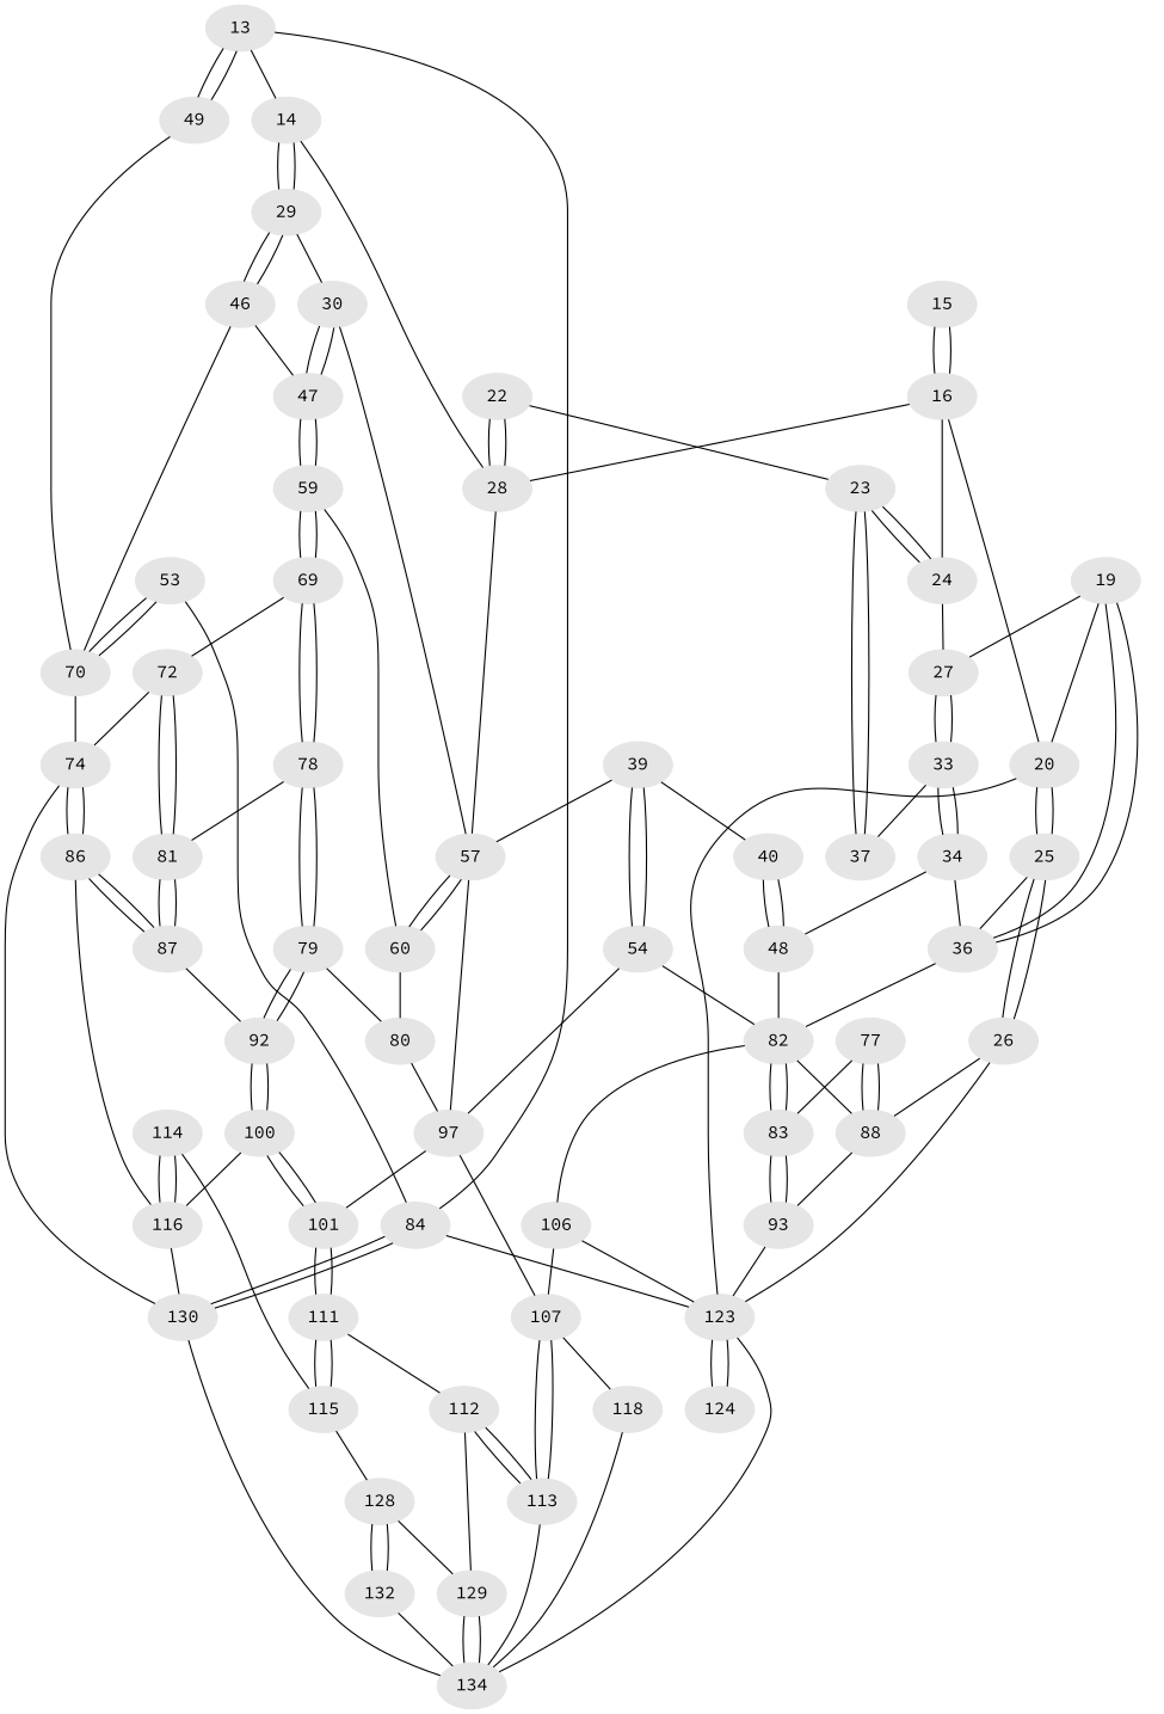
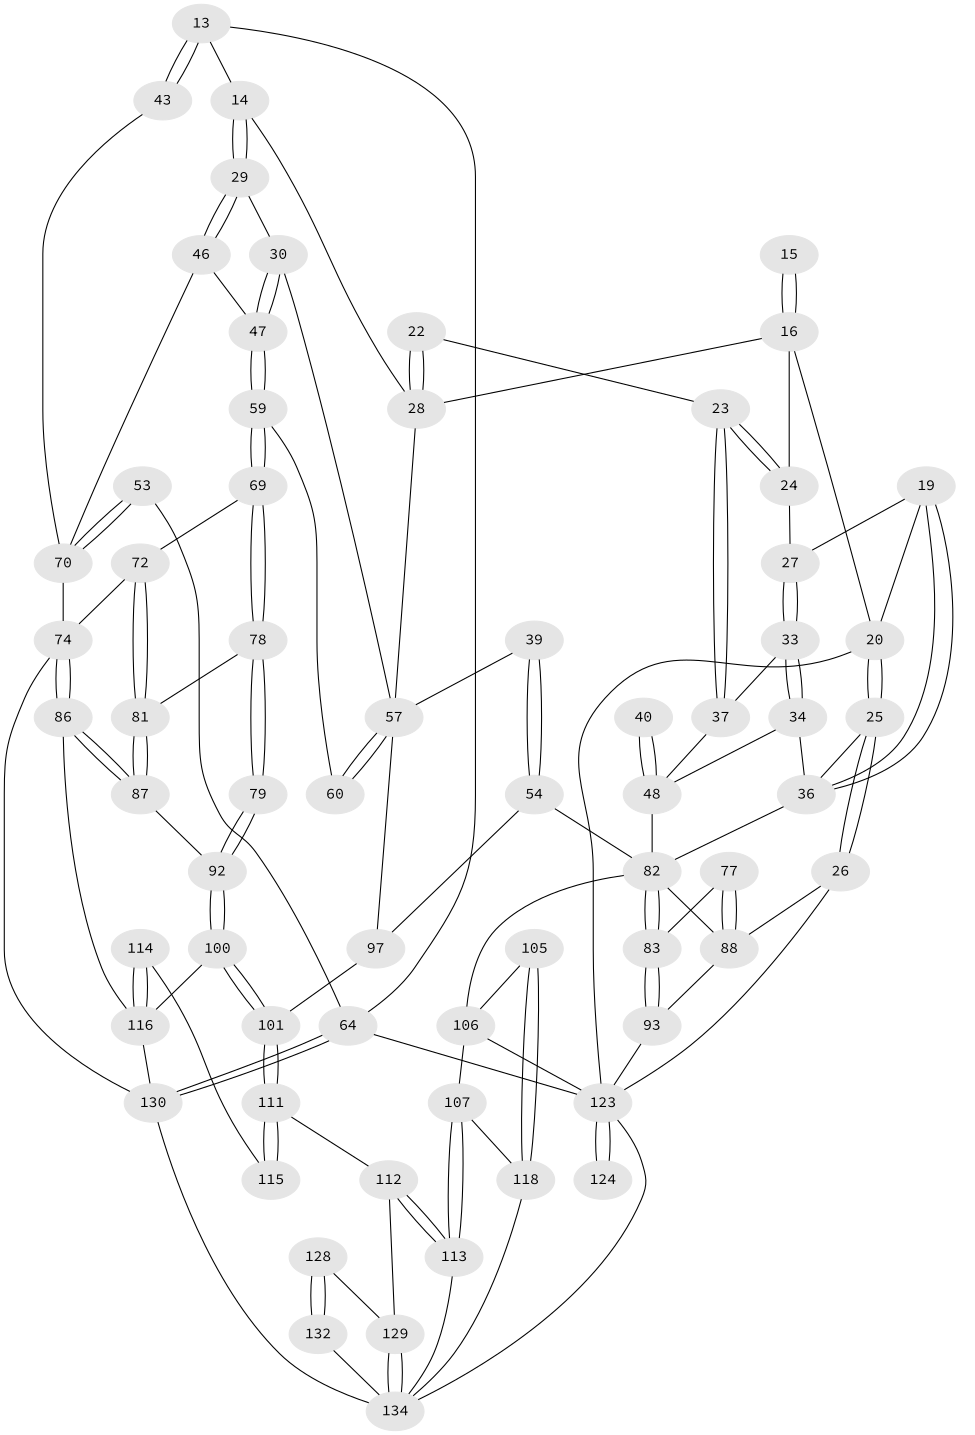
  graph {
    fontname="Source Code Pro"
    node [color=gray90 fontname="Source Code Pro" style=filled]
    edge [fontname="Source Code Pro"]
    13 [super="+3"]
    14 [super="+9"]
-   43 [label=49]
-   84 [super="+4"]
+   43
+   84 [super="+4" label=64]
    28 [super="+10+21"]
    29
    70 [super="+54+52"]
    123 [super="+120+110+122"]
    130 [super="+117+85"]
    57 [super="+31+38"]
    30
    46
    16 [super="+7+8+12"]
    15
    20 [super="+6"]
    24 [super="+17"]
    25
    27 [super="+18"]
    19
    36 [super="+35"]
    33
    82 [super="+75+49+51"]
    26
    134 [super="+131+133+126"]
    124
    22
    23
    37
    48 [super="+42+41"]
    88 [super="+62+61"]
    93 [super="+89"]
    34
    60
    97 [super="+96+67"]
    47
    59
    83 [super="+76"]
    106 [super="+95"]
    39
    40
    n41 [label=54]
    74 [super="+71+73+56"]
    69
    53
-   80 [super="+65"]
    101
    107 [super="+98+99+94"]
    72 [super="+68"]
    78
    81
    79
    86
    87
    116 [super="+102+103"]
    77
    92
    100
    111
    118 [super="+108+104"]
    113
    112
    115
+   105
    129 [super="+125"]
    128 [super="+127"]
    114
    132
    13 -- 14 [weight=2]
    13 -- 43 [weight=2]
    13 -- 43
    13 -- 84
    14 -- 28
    14 -- 29
    14 -- 29
    43 -- 70
    84 -- 123 [weight=2]
    84 -- 130 [weight=2]
    84 -- 130
    28 -- 57
    29 -- 30
    29 -- 46
    29 -- 46
    70 -- 74 [weight=3]
    123 -- 134 [weight=2]
    123 -- 124 [weight=3]
    123 -- 124
    130 -- 134
    57 -- 60
    57 -- 60
    57 -- 97 [weight=2]
    30 -- 57
    30 -- 47
    30 -- 47
    46 -- 70
    46 -- 47
    16 -- 28
    16 -- 20
    16 -- 24
    15 -- 16 [weight=2]
    15 -- 16
    20 -- 123
    20 -- 25
    20 -- 25
    24 -- 27 [weight=2]
    25 -- 36
    25 -- 26
    25 -- 26
    27 -- 33
    27 -- 33
    19 -- 20
    19 -- 27
    19 -- 36
    19 -- 36
    36 -- 82
    33 -- 37
    33 -- 34
    33 -- 34
    82 -- 88
    82 -- 83 [weight=2]
    82 -- 83
    82 -- 106
    26 -- 123
    26 -- 88
    22 -- 28 [weight=2]
    22 -- 28
    22 -- 23
    23 -- 24
    23 -- 24
    23 -- 37
    23 -- 37
+   37 -- 48
    48 -- 82
    88 -- 93
    93 -- 123 [weight=2]
    34 -- 36
    34 -- 48
-   60 -- 80
    97 -- 101
-   97 -- 107 [weight=2]
    47 -- 59
    47 -- 59
    59 -- 60
    59 -- 69
    59 -- 69
    83 -- 93
    83 -- 93
    106 -- 123
    106 -- 107
    39 -- 57
-   39 -- 40
    39 -- n41
    39 -- n41
    40 -- 48 [weight=2]
    40 -- 48
    n41 -- 82
    n41 -- 97
    74 -- 130
    74 -- 86
    74 -- 86
    69 -- 72
    69 -- 78
    69 -- 78
    53 -- 84
    53 -- 70 [weight=2]
    53 -- 70
-   80 -- 97 [weight=2]
    101 -- 111
    101 -- 111
    107 -- 118 [weight=2]
    107 -- 113
    107 -- 113
    72 -- 74 [weight=2]
    72 -- 81
    72 -- 81
    78 -- 81
    78 -- 79
    78 -- 79
    81 -- 87
    81 -- 87
-   79 -- 80
    79 -- 92
    79 -- 92
    86 -- 87
    86 -- 87
    86 -- 116
    87 -- 92
    116 -- 130
    77 -- 88 [weight=2]
    77 -- 88
    77 -- 83
    92 -- 100
    92 -- 100
    100 -- 101
    100 -- 101
    100 -- 116
    111 -- 112
    111 -- 115
    111 -- 115
    118 -- 134
    113 -- 134
    112 -- 113
    112 -- 113
    112 -- 129
-   115 -- 128
+   105 -- 106
+   105 -- 118 [weight=2]
+   105 -- 118
    129 -- 134 [weight=2]
    129 -- 134
    128 -- 129
    128 -- 132 [weight=2]
    128 -- 132
    114 -- 116 [weight=2]
    114 -- 116
    114 -- 115
    132 -- 134
  }
